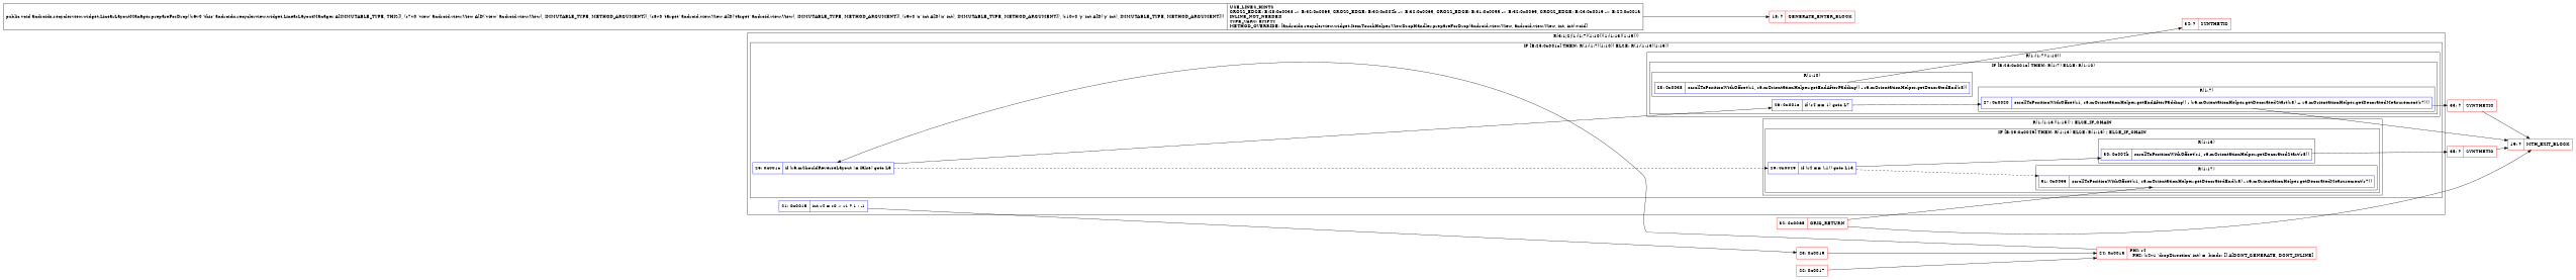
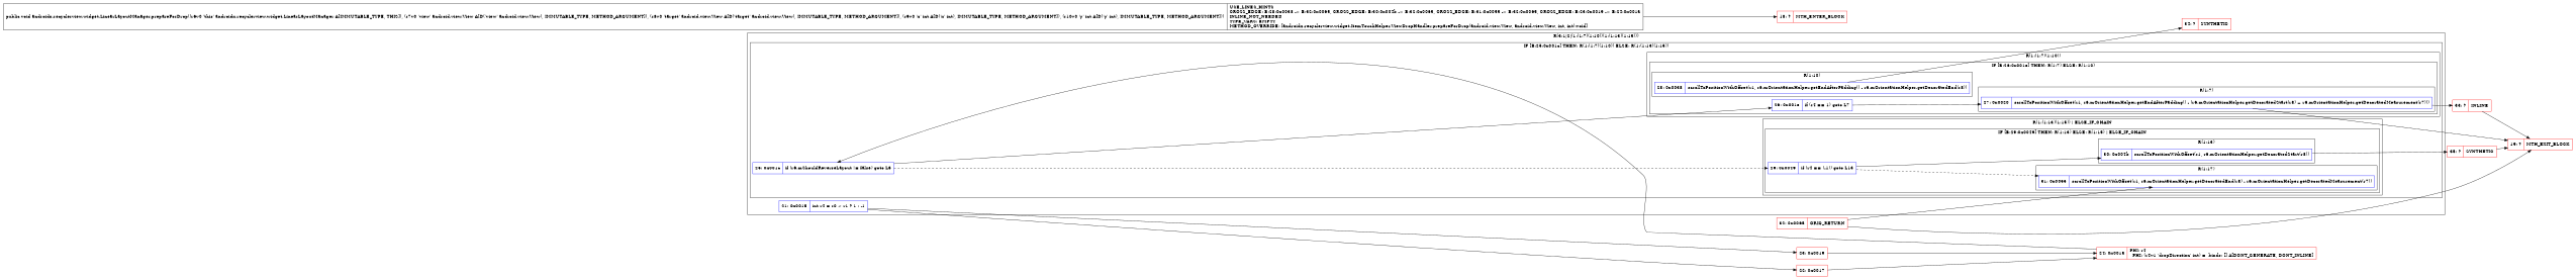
  digraph {
    rankdir=LR
    node [color=red shape=record]
    n1 [color=blue label="{27\:\ 0x0020|scrollToPositionWithOffset(r1, r6.mOrientationHelper.getEndAfterPadding() \- (r6.mOrientationHelper.getDecoratedStart(r8) + r6.mOrientationHelper.getDecoratedMeasurement(r7)))\l}"]
    n2 [color=blue label="{28\:\ 0x0038|scrollToPositionWithOffset(r1, r6.mOrientationHelper.getEndAfterPadding() \- r6.mOrientationHelper.getDecoratedEnd(r8))\l}"]
    n3 [color=blue label="{26\:\ 0x001e|if (r4 == 1) goto L7\l}"]
    n4 [color=blue label="{30\:\ 0x004b|scrollToPositionWithOffset(r1, r6.mOrientationHelper.getDecoratedStart(r8))\l}"]
    n5 [color=blue label="{31\:\ 0x0055|scrollToPositionWithOffset(r1, r6.mOrientationHelper.getDecoratedEnd(r8) \- r6.mOrientationHelper.getDecoratedMeasurement(r7))\l}"]
    n6 [color=blue label="{29\:\ 0x0049|if (r4 == (\-1)) goto L13\l}"]
    n7 [color=blue label="{25\:\ 0x001c|if (r6.mShouldReverseLayout != false) goto L6\l}"]
    n8 [color=blue label="{21\:\ 0x0015|int r4 = r0 \< r1 ? 1 : \-1\l}"]
-   n9 [label="{33\:\ ?|SYNTHETIC\l}"]
+   n9 [label="{33\:\ ?|INLINE\l}"]
    n10 [label="{19\:\ ?|MTH_EXIT_BLOCK\l}"]
    n11 [label="{34\:\ ?|SYNTHETIC\l}"]
    n12 [label="{35\:\ ?|SYNTHETIC\l}"]
    n13 [label="{22\:\ 0x0017}"]
    n14 [label="{23\:\ 0x0019}"]
    n15 [label="{24\:\ 0x001a|PHI: r4 \l  PHI: (r4v1 'dropDirection' int) =  binds: [] A[DONT_GENERATE, DONT_INLINE]\l}"]
    n16 [label="{32\:\ 0x0065|ORIG_RETURN\l}"]
-   n17 [label="{18\:\ ?|GENERATE_ENTER_BLOCK\l}"]
+   n17 [label="{18\:\ ?|MTH_ENTER_BLOCK\l}"]
    n18 [label="{public void androidx.recyclerview.widget.LinearLayoutManager.prepareForDrop((r6v0 'this' androidx.recyclerview.widget.LinearLayoutManager A[IMMUTABLE_TYPE, THIS]), (r7v0 'view' android.view.View A[D('view' android.view.View), IMMUTABLE_TYPE, METHOD_ARGUMENT]), (r8v0 'target' android.view.View A[D('target' android.view.View), IMMUTABLE_TYPE, METHOD_ARGUMENT]), (r9v0 'x' int A[D('x' int), IMMUTABLE_TYPE, METHOD_ARGUMENT]), (r10v0 'y' int A[D('y' int), IMMUTABLE_TYPE, METHOD_ARGUMENT]))  | USE_LINES_HINTS\lCROSS_EDGE: B:28:0x0038 \-\> B:32:0x0065, CROSS_EDGE: B:30:0x004b \-\> B:32:0x0065, CROSS_EDGE: B:31:0x0055 \-\> B:32:0x0065, CROSS_EDGE: B:23:0x0019 \-\> B:24:0x001a\lINLINE_NOT_NEEDED\lTYPE_VARS: EMPTY\lMETHOD_OVERRIDE: [androidx.recyclerview.widget.ItemTouchHelper.ViewDropHandler.prepareForDrop(android.view.View, android.view.View, int, int):void]\l}" color=""]
    subgraph cluster_1 {
      label="R(3:1|2|(1:(1:7)(1:10))(1:(1:13)(1:15)))"
      n8
      subgraph cluster_2 {
        label="IF [B:25:0x001c] THEN: R(1:(1:7)(1:10)) ELSE: R(1:(1:13)(1:15))"
        n7
        subgraph cluster_3 {
          label="R(1:(1:7)(1:10))"
          subgraph cluster_4 {
            label="IF [B:26:0x001e] THEN: R(1:7) ELSE: R(1:10)"
            n3
            subgraph cluster_5 {
              label="R(1:7)"
              n1
            }
            subgraph cluster_6 {
              label="R(1:10)"
              n2
            }
          }
        }
        subgraph cluster_7 {
          label="R(1:(1:13)(1:15)) | ELSE_IF_CHAIN\l"
          subgraph cluster_8 {
            label="IF [B:29:0x0049] THEN: R(1:13) ELSE: R(1:15) | ELSE_IF_CHAIN\l"
            n6
            subgraph cluster_9 {
              label="R(1:13)"
              n4
            }
            subgraph cluster_10 {
              label="R(1:17)"
              n5
            }
          }
        }
      }
    }
    n1 -> n9
    n1 -> n10
    n2 -> n11
    n3 -> n1
    n4 -> n12
    n6 -> n4
    n6 -> n5 [style=dashed]
    n7 -> n3
    n7 -> n6 [style=dashed]
+   n8 -> n13
    n8 -> n14
    n9 -> n10
    n12 -> n10
    n13 -> n15
    n14 -> n15
    n15 -> n7
    n16 -> n5
    n16 -> n10
    n18 -> n17
  }
